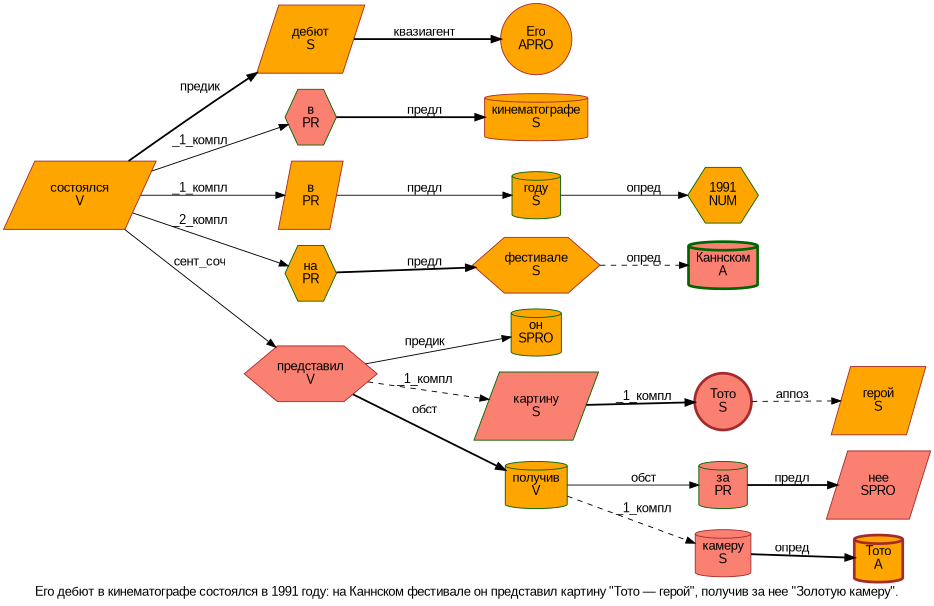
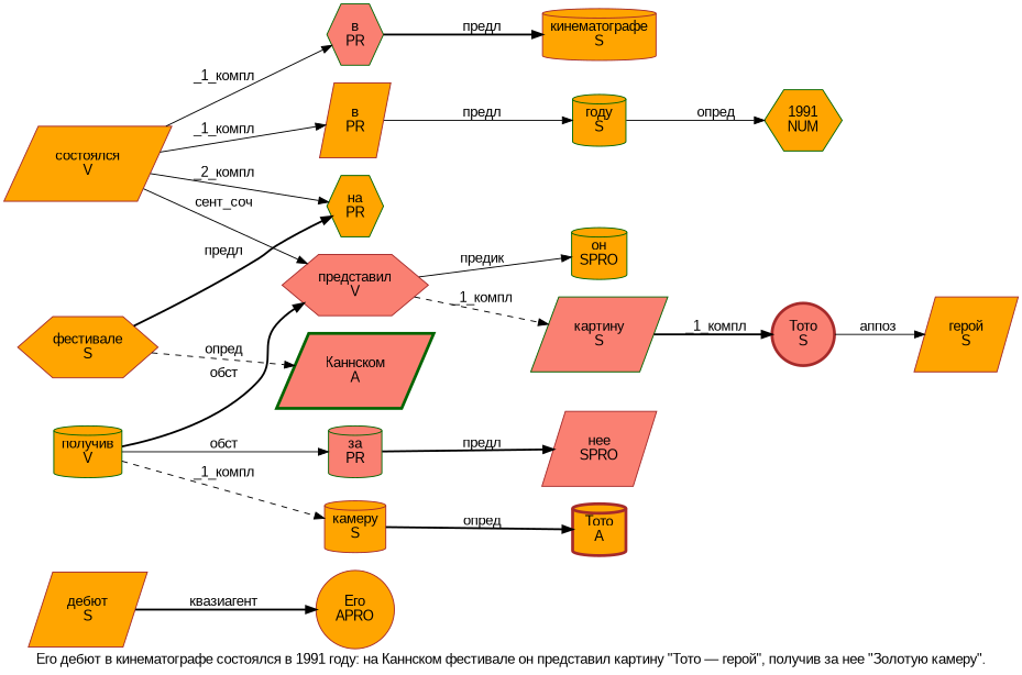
  digraph {
    fontname="Liberation Sans"
    label="Его дебют в кинематографе состоялся в 1991 году: на Каннском фестивале он представил картину \"Тото — герой\", получив за нее \"Золотую камеру\"."
    rankdir=LR
    node [color=brown fillcolor=orange fontname="Liberation Sans" penwidth=1 shape=cylinder style=filled]
    edge [fontname="Liberation Sans" style=bold]
    n1 [label="Его\nAPRO" shape=circle]
    n2 [label="дебют\nS" shape=parallelogram]
    n3 [color=darkgreen fillcolor=salmon label="в\nPR" shape=hexagon]
    n4 [label="кинематографе\nS"]
    n5 [label="состоялся\nV" shape=parallelogram]
    n6 [label="в\nPR" shape=parallelogram]
    n7 [color=darkgreen label="на\nPR" shape=hexagon]
    n8 [fillcolor=salmon label="представил\nV" shape=hexagon]
    n9 [color=darkgreen label="году\nS"]
    n10 [label="фестивале\nS" shape=hexagon]
    n11 [color=darkgreen label="он\nSPRO"]
    n12 [color=darkgreen fillcolor=salmon label="картину\nS" shape=parallelogram]
    n13 [color=darkgreen label="получив\nV"]
    n14 [color=darkgreen label="1991\nNUM" shape=hexagon]
-   n15 [color=darkgreen fillcolor=salmon label="Каннском\nA" penwidth=3]
+   n15 [color=darkgreen fillcolor=salmon label="Каннском\nA" penwidth=3 shape=parallelogram]
    n16 [fillcolor=salmon label="Тото\nS" penwidth=3 shape=circle]
    n17 [color=darkgreen fillcolor=salmon label="за\nPR"]
-   n18 [fillcolor=salmon label="камеру\nS"]
+   n18 [label="камеру\nS"]
    n19 [label="герой\nS" shape=parallelogram]
    n20 [fillcolor=salmon label="нее\nSPRO" shape=parallelogram]
    n21 [label="Тото\nA" penwidth=3]
    n2 -> n1 [label="квазиагент"]
    n3 -> n4 [label="предл"]
-   n5 -> n2 [label="предик"]
    n5 -> n3 [label="_1_компл" style=solid]
    n5 -> n6 [label="_1_компл" style=solid]
    n5 -> n7 [label="_2_компл" style=solid]
    n5 -> n8 [label="сент_соч" style=solid]
    n6 -> n9 [label="предл" style=solid]
-   n7 -> n10 [label="предл"]
+   n10 -> n7 [label="предл"]
    n8 -> n11 [label="предик" style=solid]
    n8 -> n12 [label="_1_компл" style=dashed]
-   n8 -> n13 [label="обст"]
+   n13 -> n8 [label="обст"]
    n9 -> n14 [label="опред" style=solid]
    n10 -> n15 [label="опред" style=dashed]
    n12 -> n16 [label="_1_компл"]
    n13 -> n17 [label="обст" style=solid]
    n13 -> n18 [label="_1_компл" style=dashed]
-   n16 -> n19 [label="аппоз" style=dashed]
+   n16 -> n19 [label="аппоз" style=solid]
    n17 -> n20 [label="предл"]
    n18 -> n21 [label="опред"]
  }
